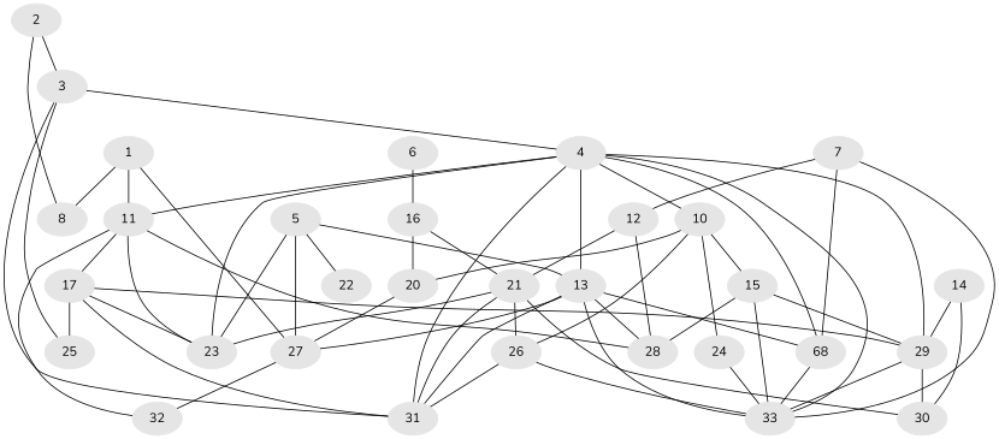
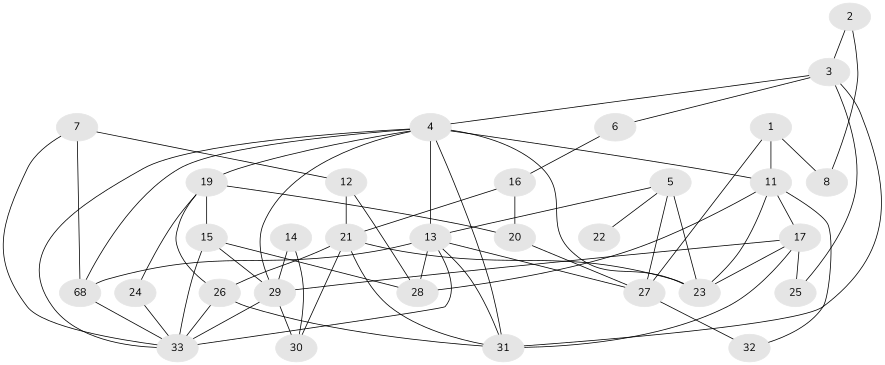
  graph {
    fontname=Nunito
    node [color=gray90 fontname=Nunito style=filled]
    edge [fontname=Nunito weight=1.0]
    1
    8
    11
    27
    23
    28
    17
    32
    2
    3
    4
    6
    25
    31
-   10
+   10 [label=19]
    13
    n17 [label=68]
    29
    33
    16
    15
    20
    24
    26
    30
    5
    22
    21
    7
    12
    14
    1 -- 8
    1 -- 11
    1 -- 27
    11 -- 23 [weight=2.0]
    11 -- 28
    11 -- 17
    11 -- 32
    27 -- 32
    17 -- 23
    17 -- 25
    17 -- 31
    17 -- 29
    2 -- 8
    2 -- 3
    3 -- 4
+   3 -- 6
    3 -- 25
    3 -- 31
    4 -- 11
    4 -- 23
    4 -- 31
    4 -- 10
    4 -- 13
    4 -- n17
    4 -- 29
    4 -- 33
    6 -- 16
    10 -- 15
    10 -- 20
    10 -- 24
    10 -- 26
    13 -- 27
    13 -- 28
    13 -- 31
    13 -- n17 [weight=2.0]
    13 -- 33
    n17 -- 33 [weight=2.0]
    29 -- 33
    29 -- 30 [weight=2.0]
    16 -- 20
    16 -- 21
    15 -- 28 [weight=2.0]
    15 -- 29
    15 -- 33 [weight=4.0]
    20 -- 27
    24 -- 33
    26 -- 31
    26 -- 33
    5 -- 27
    5 -- 23 [weight=2.0]
    5 -- 13
    5 -- 22
    21 -- 23 [weight=2.0]
    21 -- 31
    21 -- 26
    21 -- 30
    7 -- n17
    7 -- 33
    7 -- 12
    12 -- 28
    12 -- 21
    14 -- 29
    14 -- 30
  }
